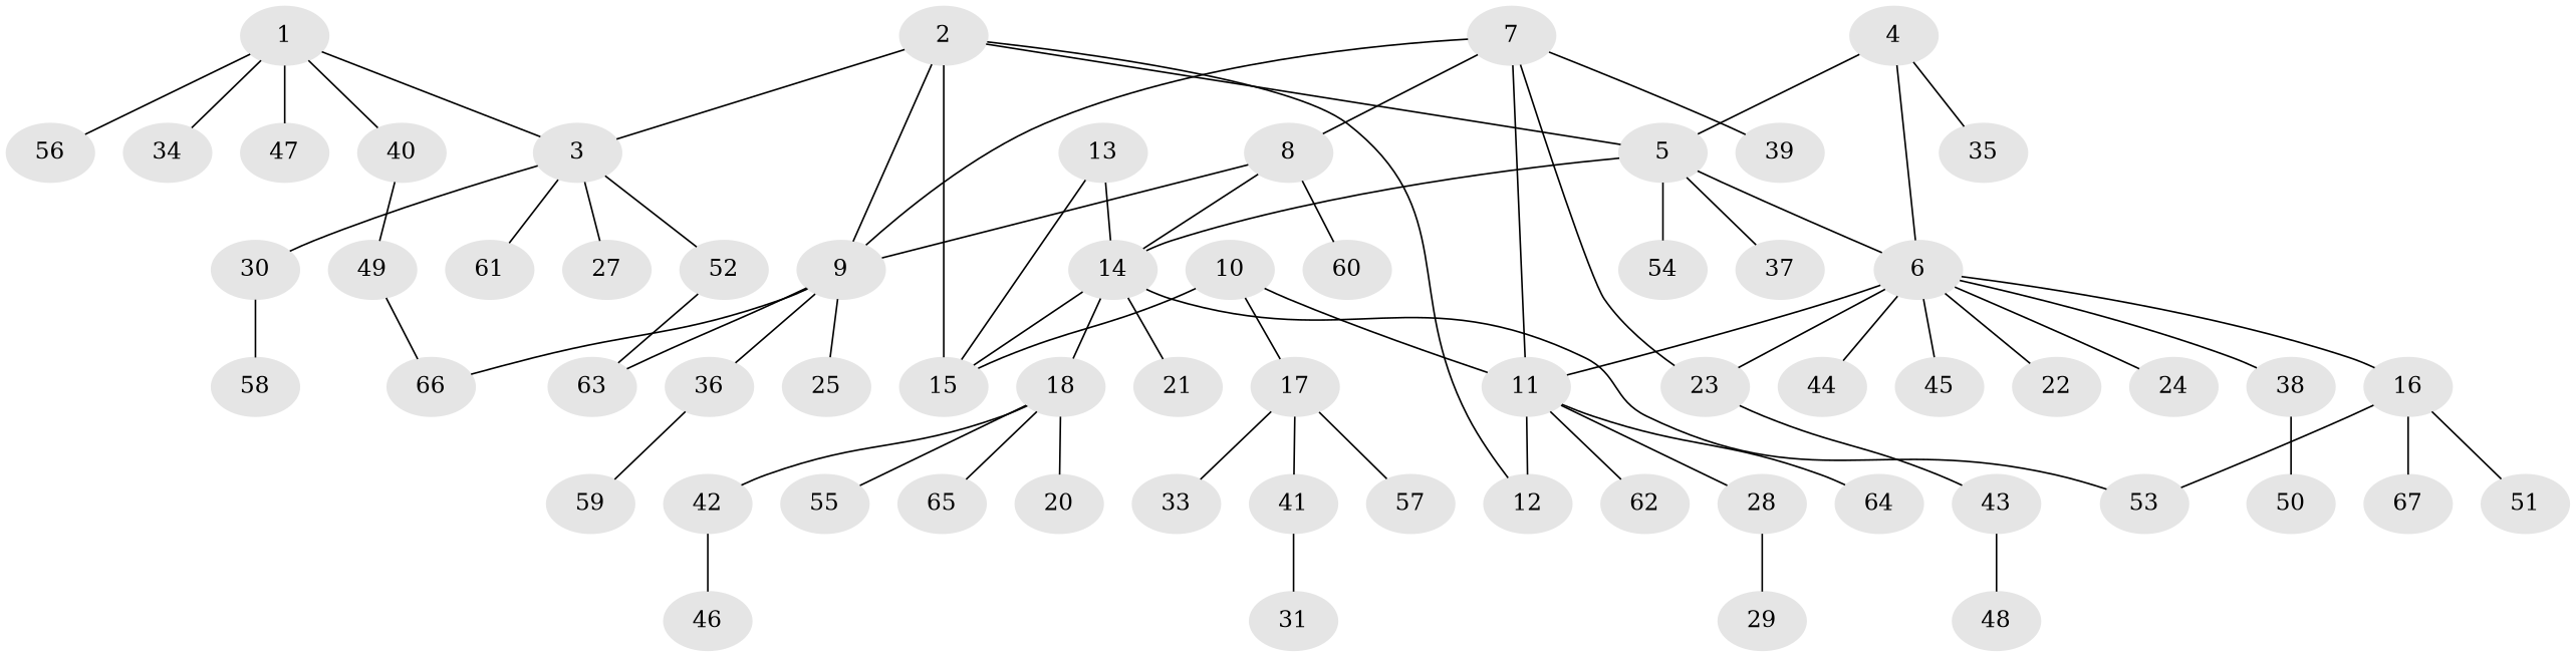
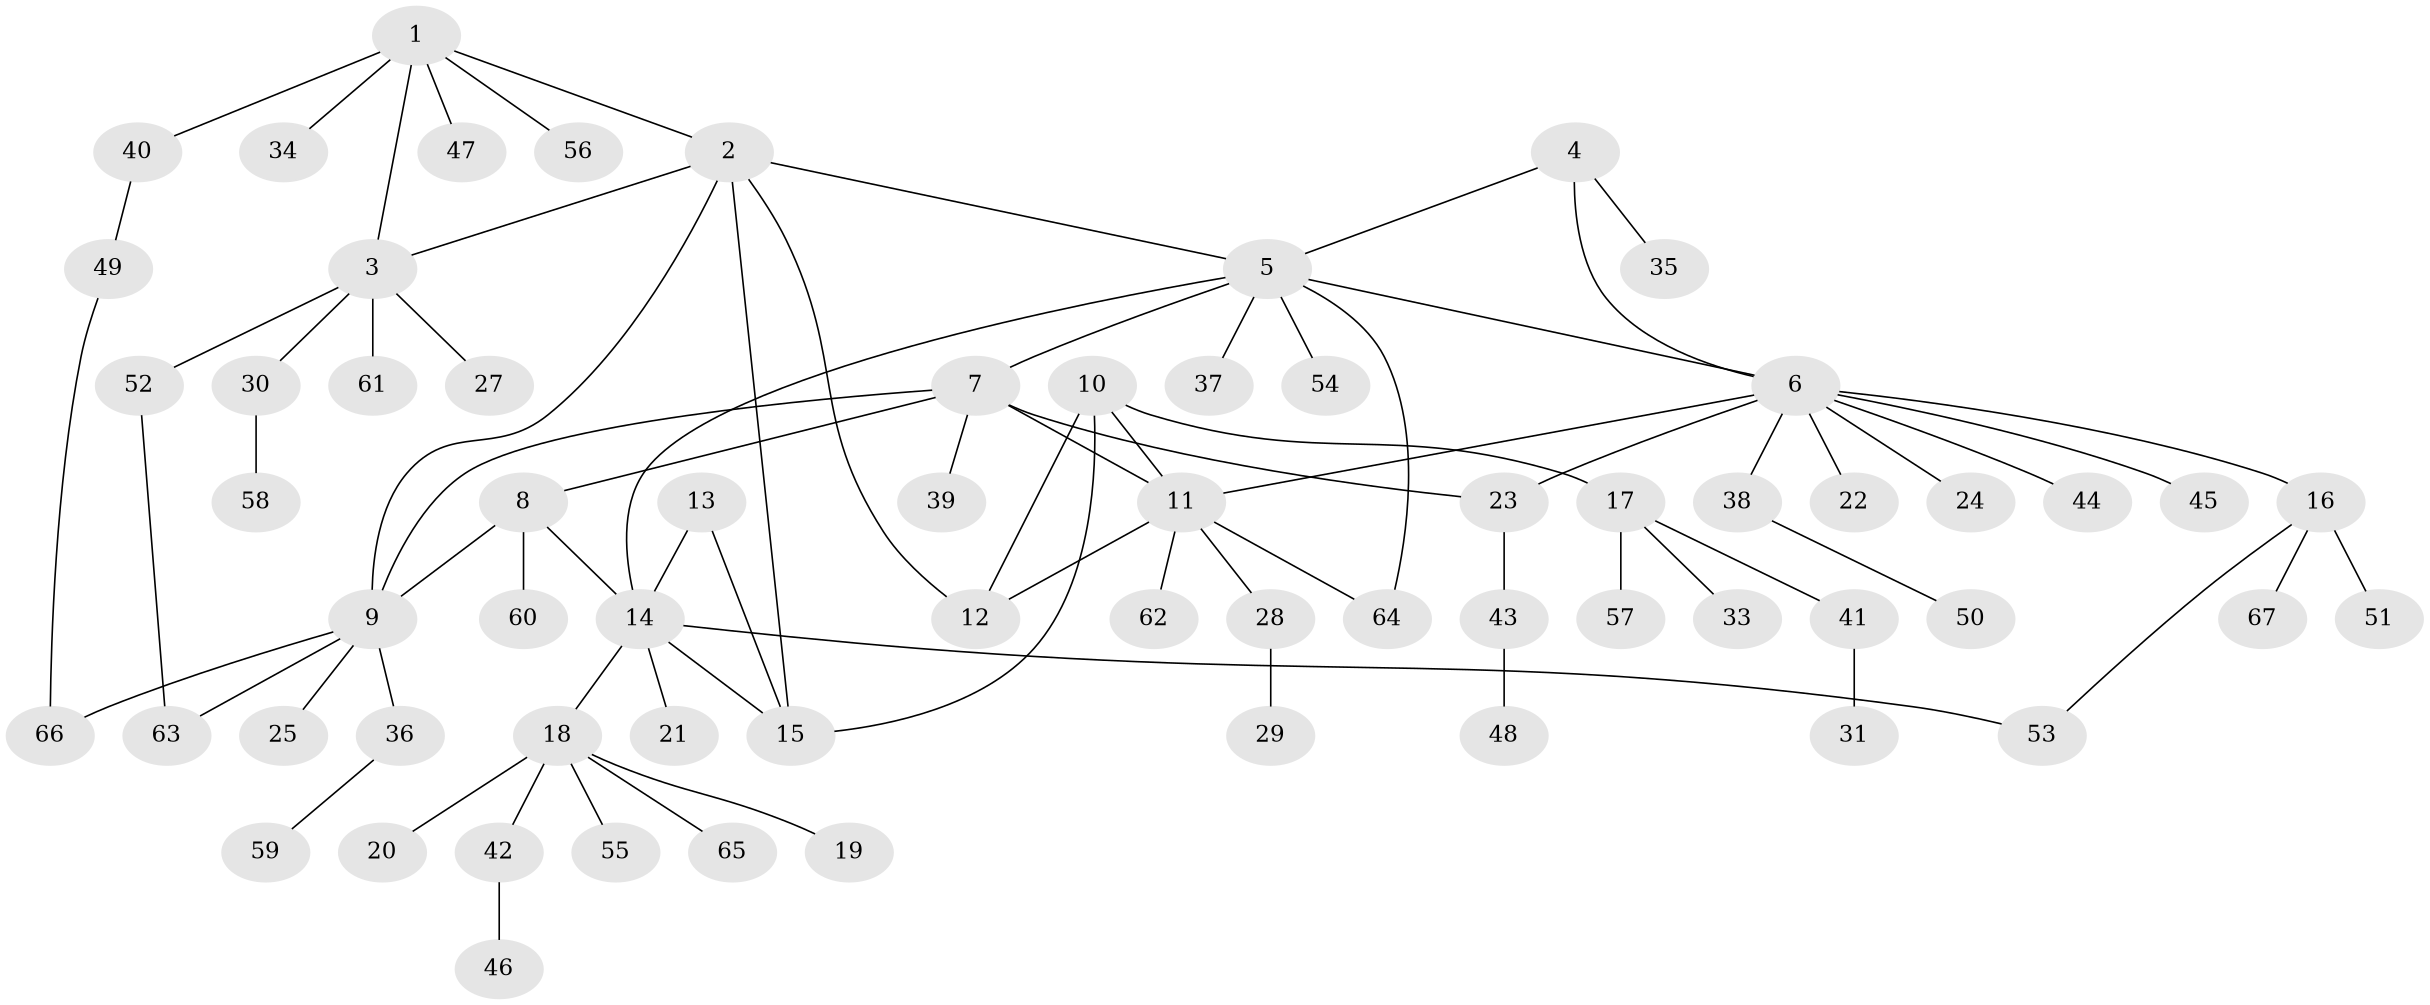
  graph {
    node [color=gray90 style=filled]
    1
    2
    3
    34
    40
    47
    56
    5
    9
    12
    15
    27
    30
    52
    61
    49
    6
    7
    14
    37
    54
    64
    25
    36
    63
    66
    58
    4
    35
    11
    16
    22
    23
    24
    38
    44
    45
    8
    39
    18
    21
    53
    28
    62
    51
    67
    43
    50
    60
    59
    10
    17
    33
    41
    57
    29
    13
+   19
    20
    42
    55
    65
    31
    46
    48
+   1 -- 2
    1 -- 3
    1 -- 34
    1 -- 40
    1 -- 47
    1 -- 56
    2 -- 3
    2 -- 5
    2 -- 9
    2 -- 12
    2 -- 15
    3 -- 27
    3 -- 30
    3 -- 52
    3 -- 61
    40 -- 49
    5 -- 6
+   5 -- 7
    5 -- 14
    5 -- 37
    5 -- 54
+   5 -- 64
    9 -- 25
    9 -- 36
    9 -- 63
    9 -- 66
    30 -- 58
    52 -- 63
    49 -- 66
    6 -- 11
    6 -- 16
    6 -- 22
    6 -- 23
    6 -- 24
    6 -- 38
    6 -- 44
    6 -- 45
    7 -- 9
    7 -- 11
    7 -- 23
    7 -- 8
    7 -- 39
    14 -- 15
    14 -- 18
    14 -- 21
    14 -- 53
    36 -- 59
    4 -- 5
    4 -- 6
    4 -- 35
    11 -- 12
    11 -- 64
    11 -- 28
    11 -- 62
    16 -- 53
    16 -- 51
    16 -- 67
    23 -- 43
    38 -- 50
    8 -- 9
    8 -- 14
    8 -- 60
+   18 -- 19
    18 -- 20
    18 -- 42
    18 -- 55
    18 -- 65
    28 -- 29
    43 -- 48
+   10 -- 12
    10 -- 15
    10 -- 11
    10 -- 17
    17 -- 33
    17 -- 41
    17 -- 57
    41 -- 31
    13 -- 15
    13 -- 14
    42 -- 46
  }
